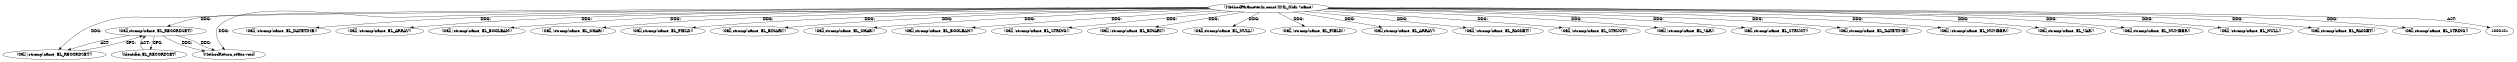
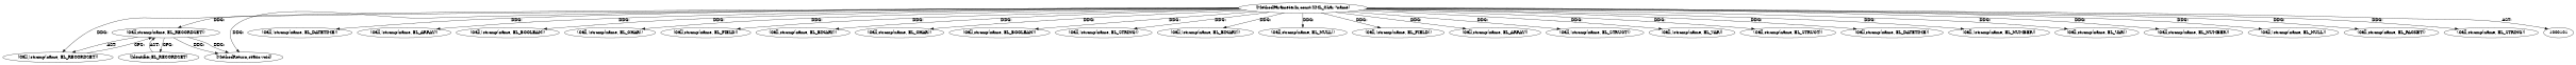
  digraph {
    n1 [label="(Call,strcmp(name, EL_RECORDSET))"]
    n2 [label="(MethodReturn,static void)"]
    n3 [label="(Identifier,EL_RECORDSET)"]
    n4 [label="(Call,!strcmp(name, EL_RECORDSET))"]
    n5 [label="(MethodParameterIn,const XML_Char *name)"]
    n6 [label="(Call,!strcmp(name, EL_DATETIME))"]
    n7 [label="(Call,!strcmp(name, EL_ARRAY))"]
    n8 [label="(Call,!strcmp(name, EL_BOOLEAN))"]
    n9 [label="(Call,!strcmp(name, EL_CHAR))"]
    n10 [label="(Call,strcmp(name, EL_FIELD))"]
    n11 [label="(Call,strcmp(name, EL_BINARY))"]
    n12 [label="(Call,strcmp(name, EL_CHAR))"]
    n13 [label="(Call,strcmp(name, EL_BOOLEAN))"]
    n14 [label="(Call,!strcmp(name, EL_STRING))"]
    n15 [label="(Call,!strcmp(name, EL_BINARY))"]
    n16 [label="(Call,strcmp(name, EL_NULL))"]
    n17 [label="(Call,!strcmp(name, EL_FIELD))"]
    n18 [label="(Call,strcmp(name, EL_ARRAY))"]
-   n19 [label="(Call,!strcmp(name, EL_PACKET))"]
    n20 [label="(Call,!strcmp(name, EL_STRUCT))"]
    n21 [label="(Call,!strcmp(name, EL_VAR))"]
    n22 [label="(Call,strcmp(name, EL_STRUCT))"]
    n23 [label="(Call,strcmp(name, EL_DATETIME))"]
    n24 [label="(Call,!strcmp(name, EL_NUMBER))"]
    n25 [label="(Call,strcmp(name, EL_VAR))"]
    n26 [label="(Call,strcmp(name, EL_NUMBER))"]
    n27 [label="(Call,!strcmp(name, EL_NULL))"]
    n28 [label="(Call,strcmp(name, EL_PACKET))"]
    n29 [label="(Call,strcmp(name, EL_STRING))"]
    1000101
    n1 -> n2 [label="DDG: "]
    n1 -> n2 [label="DDG: "]
    n1 -> n3 [label="CFG: "]
    n1 -> n4 [label="AST: "]
    n3 -> n1 [label="AST: "]
    n4 -> n1 [label="CFG: "]
    n5 -> n1 [label="DDG: "]
    n5 -> n2 [label="DDG: "]
    n5 -> n4 [label="DDG: "]
    n5 -> n6 [label="DDG: "]
    n5 -> n7 [label="DDG: "]
    n5 -> n8 [label="DDG: "]
    n5 -> n9 [label="DDG: "]
    n5 -> n10 [label="DDG: "]
    n5 -> n11 [label="DDG: "]
    n5 -> n12 [label="DDG: "]
    n5 -> n13 [label="DDG: "]
    n5 -> n14 [label="DDG: "]
    n5 -> n15 [label="DDG: "]
    n5 -> n16 [label="DDG: "]
    n5 -> n17 [label="DDG: "]
    n5 -> n18 [label="DDG: "]
-   n5 -> n19 [label="DDG: "]
    n5 -> n20 [label="DDG: "]
    n5 -> n21 [label="DDG: "]
    n5 -> n22 [label="DDG: "]
    n5 -> n23 [label="DDG: "]
    n5 -> n24 [label="DDG: "]
    n5 -> n25 [label="DDG: "]
    n5 -> n26 [label="DDG: "]
    n5 -> n27 [label="DDG: "]
    n5 -> n28 [label="DDG: "]
    n5 -> n29 [label="DDG: "]
    n5 -> 1000101 [label="AST: "]
  }
